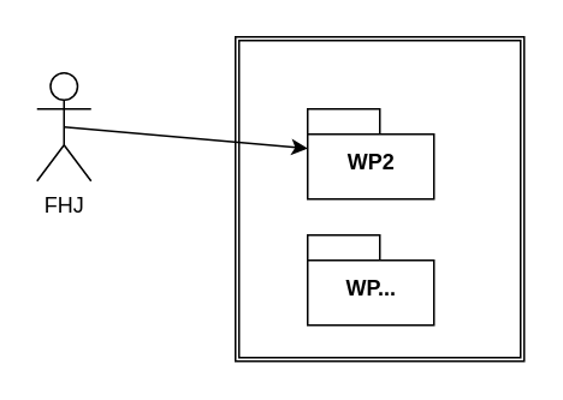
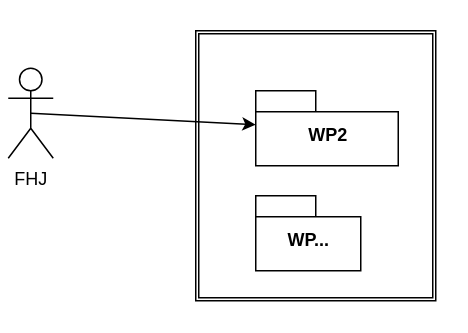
  <mxCell id="0" />
  <mxCell id="1" parent="0" />
  <mxCell id="2" value="" style="shape=ext;double=1;rounded=0;whiteSpace=wrap;html=1;" parent="1" vertex="1"><mxGeometry x="130" y="20" width="160" height="180" as="geometry" /></mxCell>
  <mxCell id="3" value="" style="edgeStyle=none;rounded=0;orthogonalLoop=1;jettySize=auto;html=1;exitX=0.5;exitY=0.5;exitDx=0;exitDy=0;exitPerimeter=0;" parent="1" source="4" target="5" edge="1"><mxGeometry relative="1" as="geometry" /></mxCell>
- <mxCell id="4" value="FHJ" style="shape=umlActor;verticalLabelPosition=bottom;verticalAlign=top;html=1;" parent="1" vertex="1"><mxGeometry x="20" y="40" width="30" height="60" as="geometry" /></mxCell>
- <mxCell id="5" value="WP2" style="shape=folder;fontStyle=1;spacingTop=10;tabWidth=40;tabHeight=14;tabPosition=left;html=1;" parent="1" vertex="1"><mxGeometry x="170" y="60" width="70" height="50" as="geometry" /></mxCell>
+ <mxCell id="4" value="FHJ" style="shape=umlActor;verticalLabelPosition=bottom;verticalAlign=top;html=1;" parent="1" vertex="1"><mxGeometry x="5" y="45" width="30" height="60" as="geometry" /></mxCell>
+ <mxCell id="5" value="WP2" style="shape=folder;fontStyle=1;spacingTop=10;tabWidth=40;tabHeight=14;tabPosition=left;html=1;" parent="1" vertex="1"><mxGeometry x="170" y="60" width="95" height="50" as="geometry" /></mxCell>
  <mxCell id="6" value="WP..." style="shape=folder;fontStyle=1;spacingTop=10;tabWidth=40;tabHeight=14;tabPosition=left;html=1;" parent="1" vertex="1"><mxGeometry x="170" y="130" width="70" height="50" as="geometry" /></mxCell>
